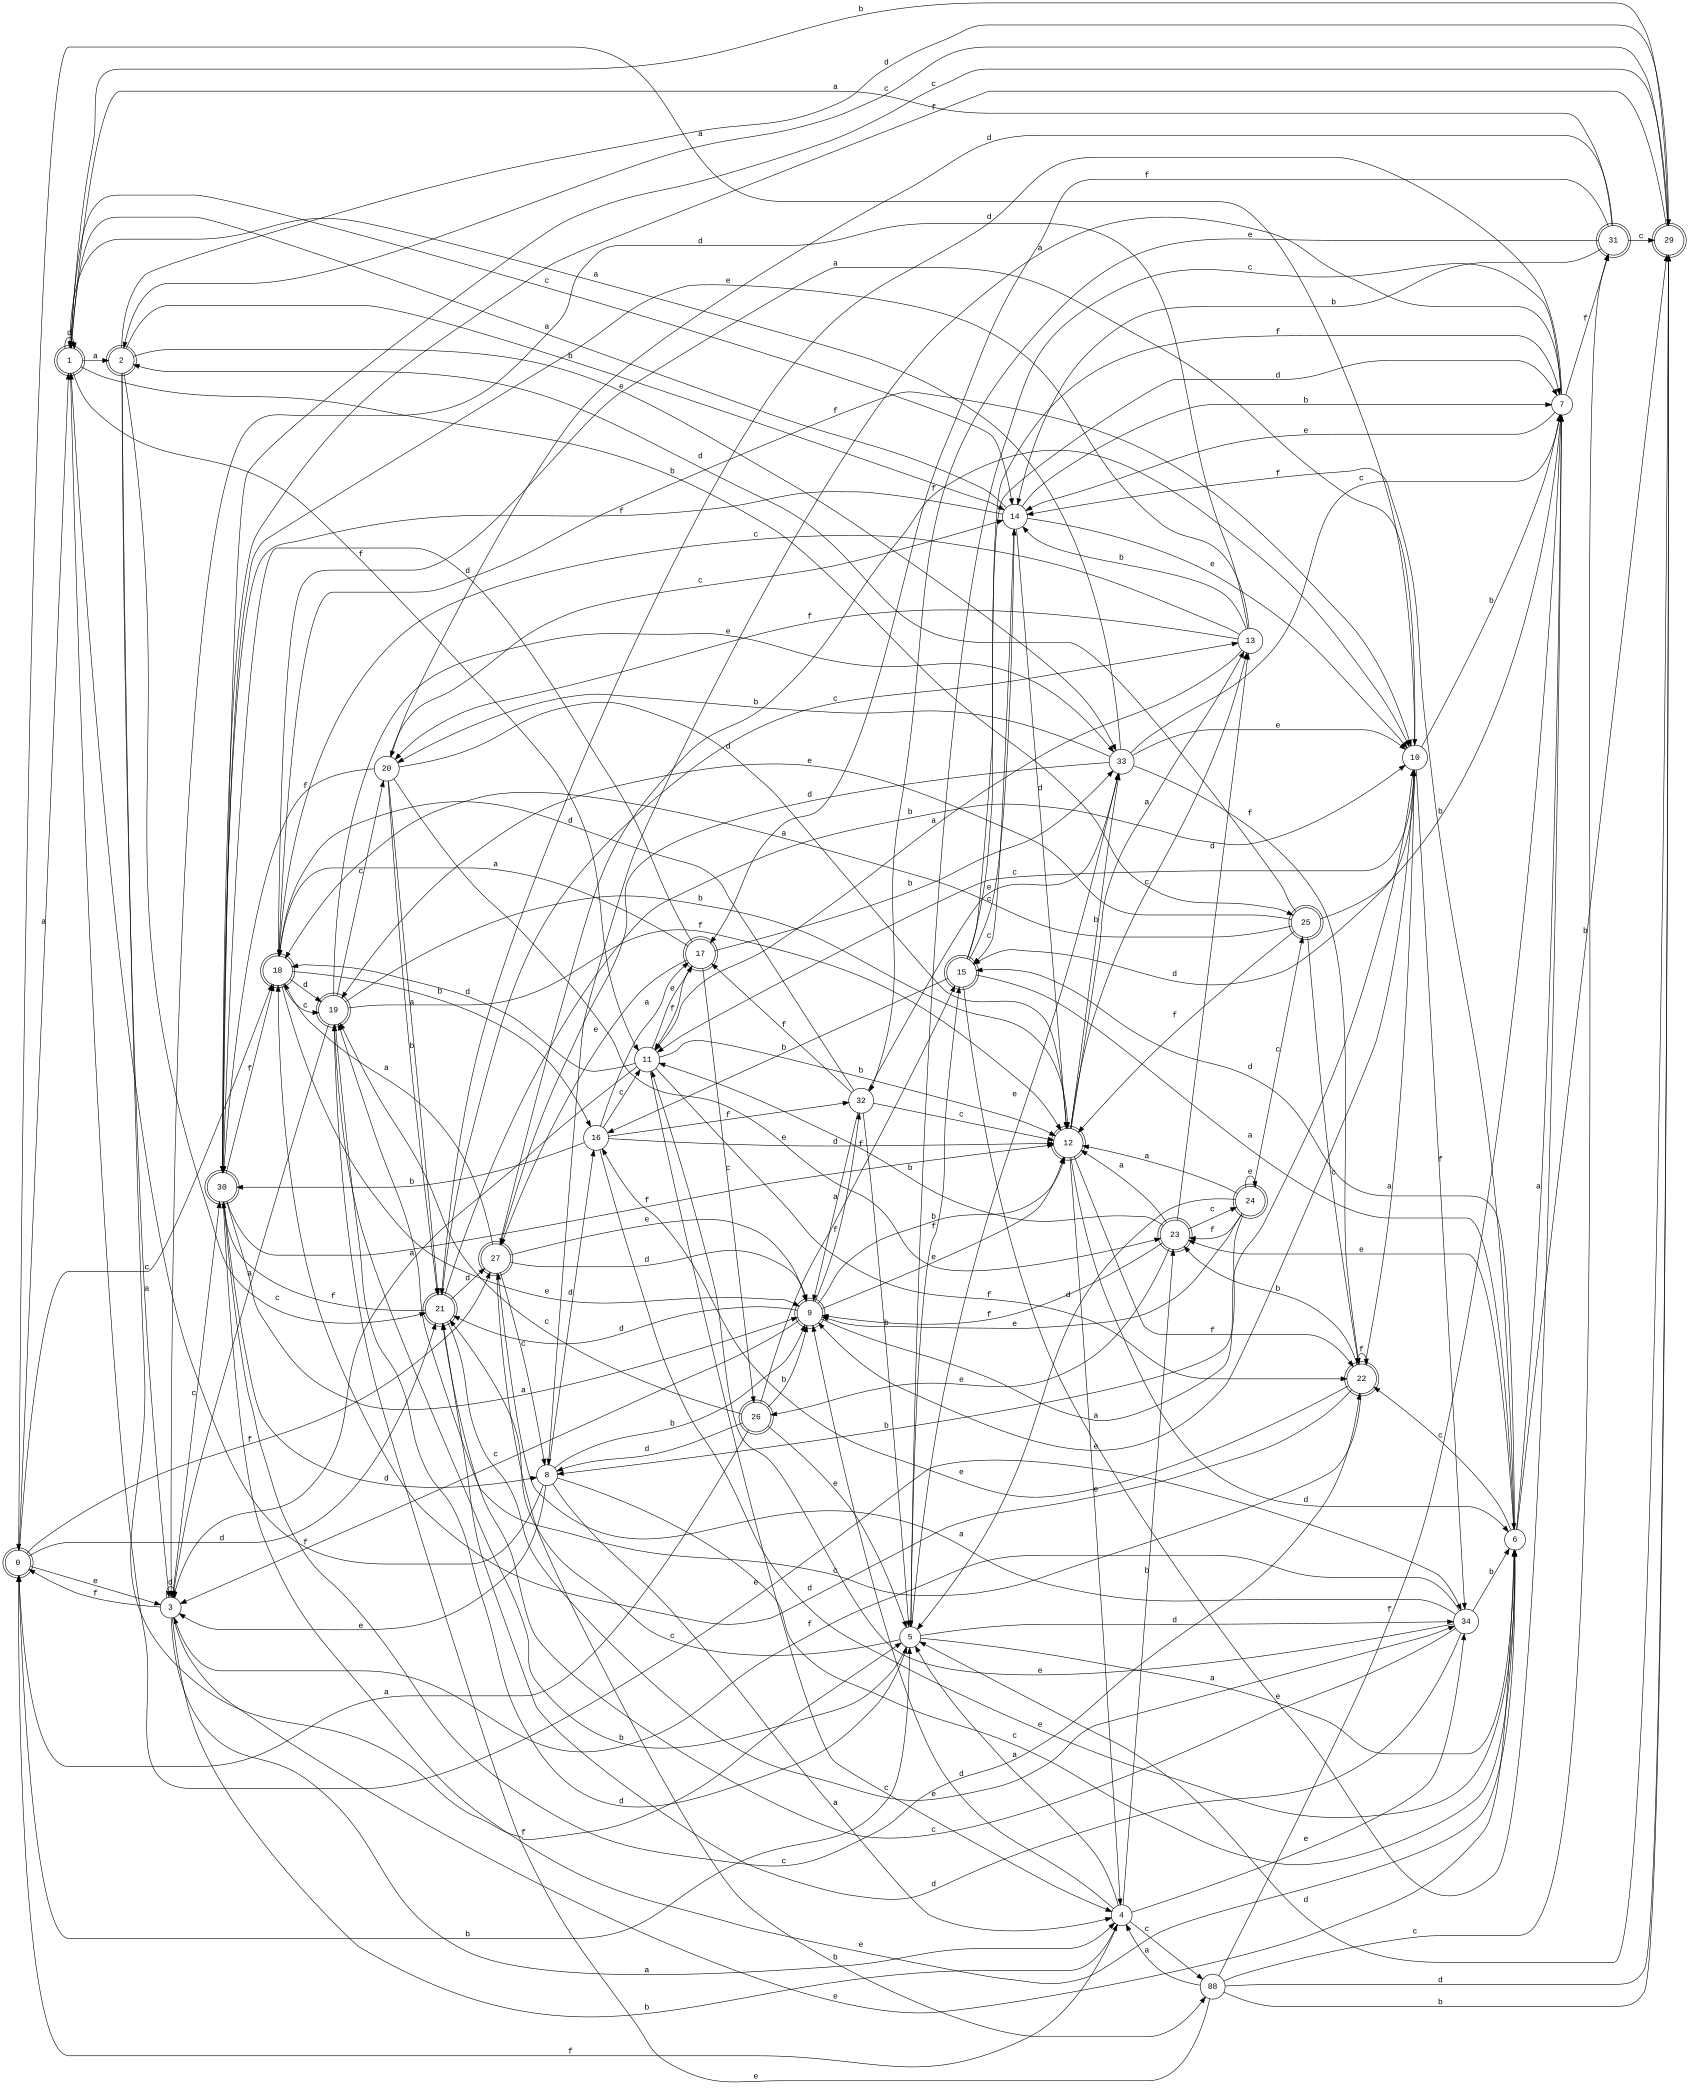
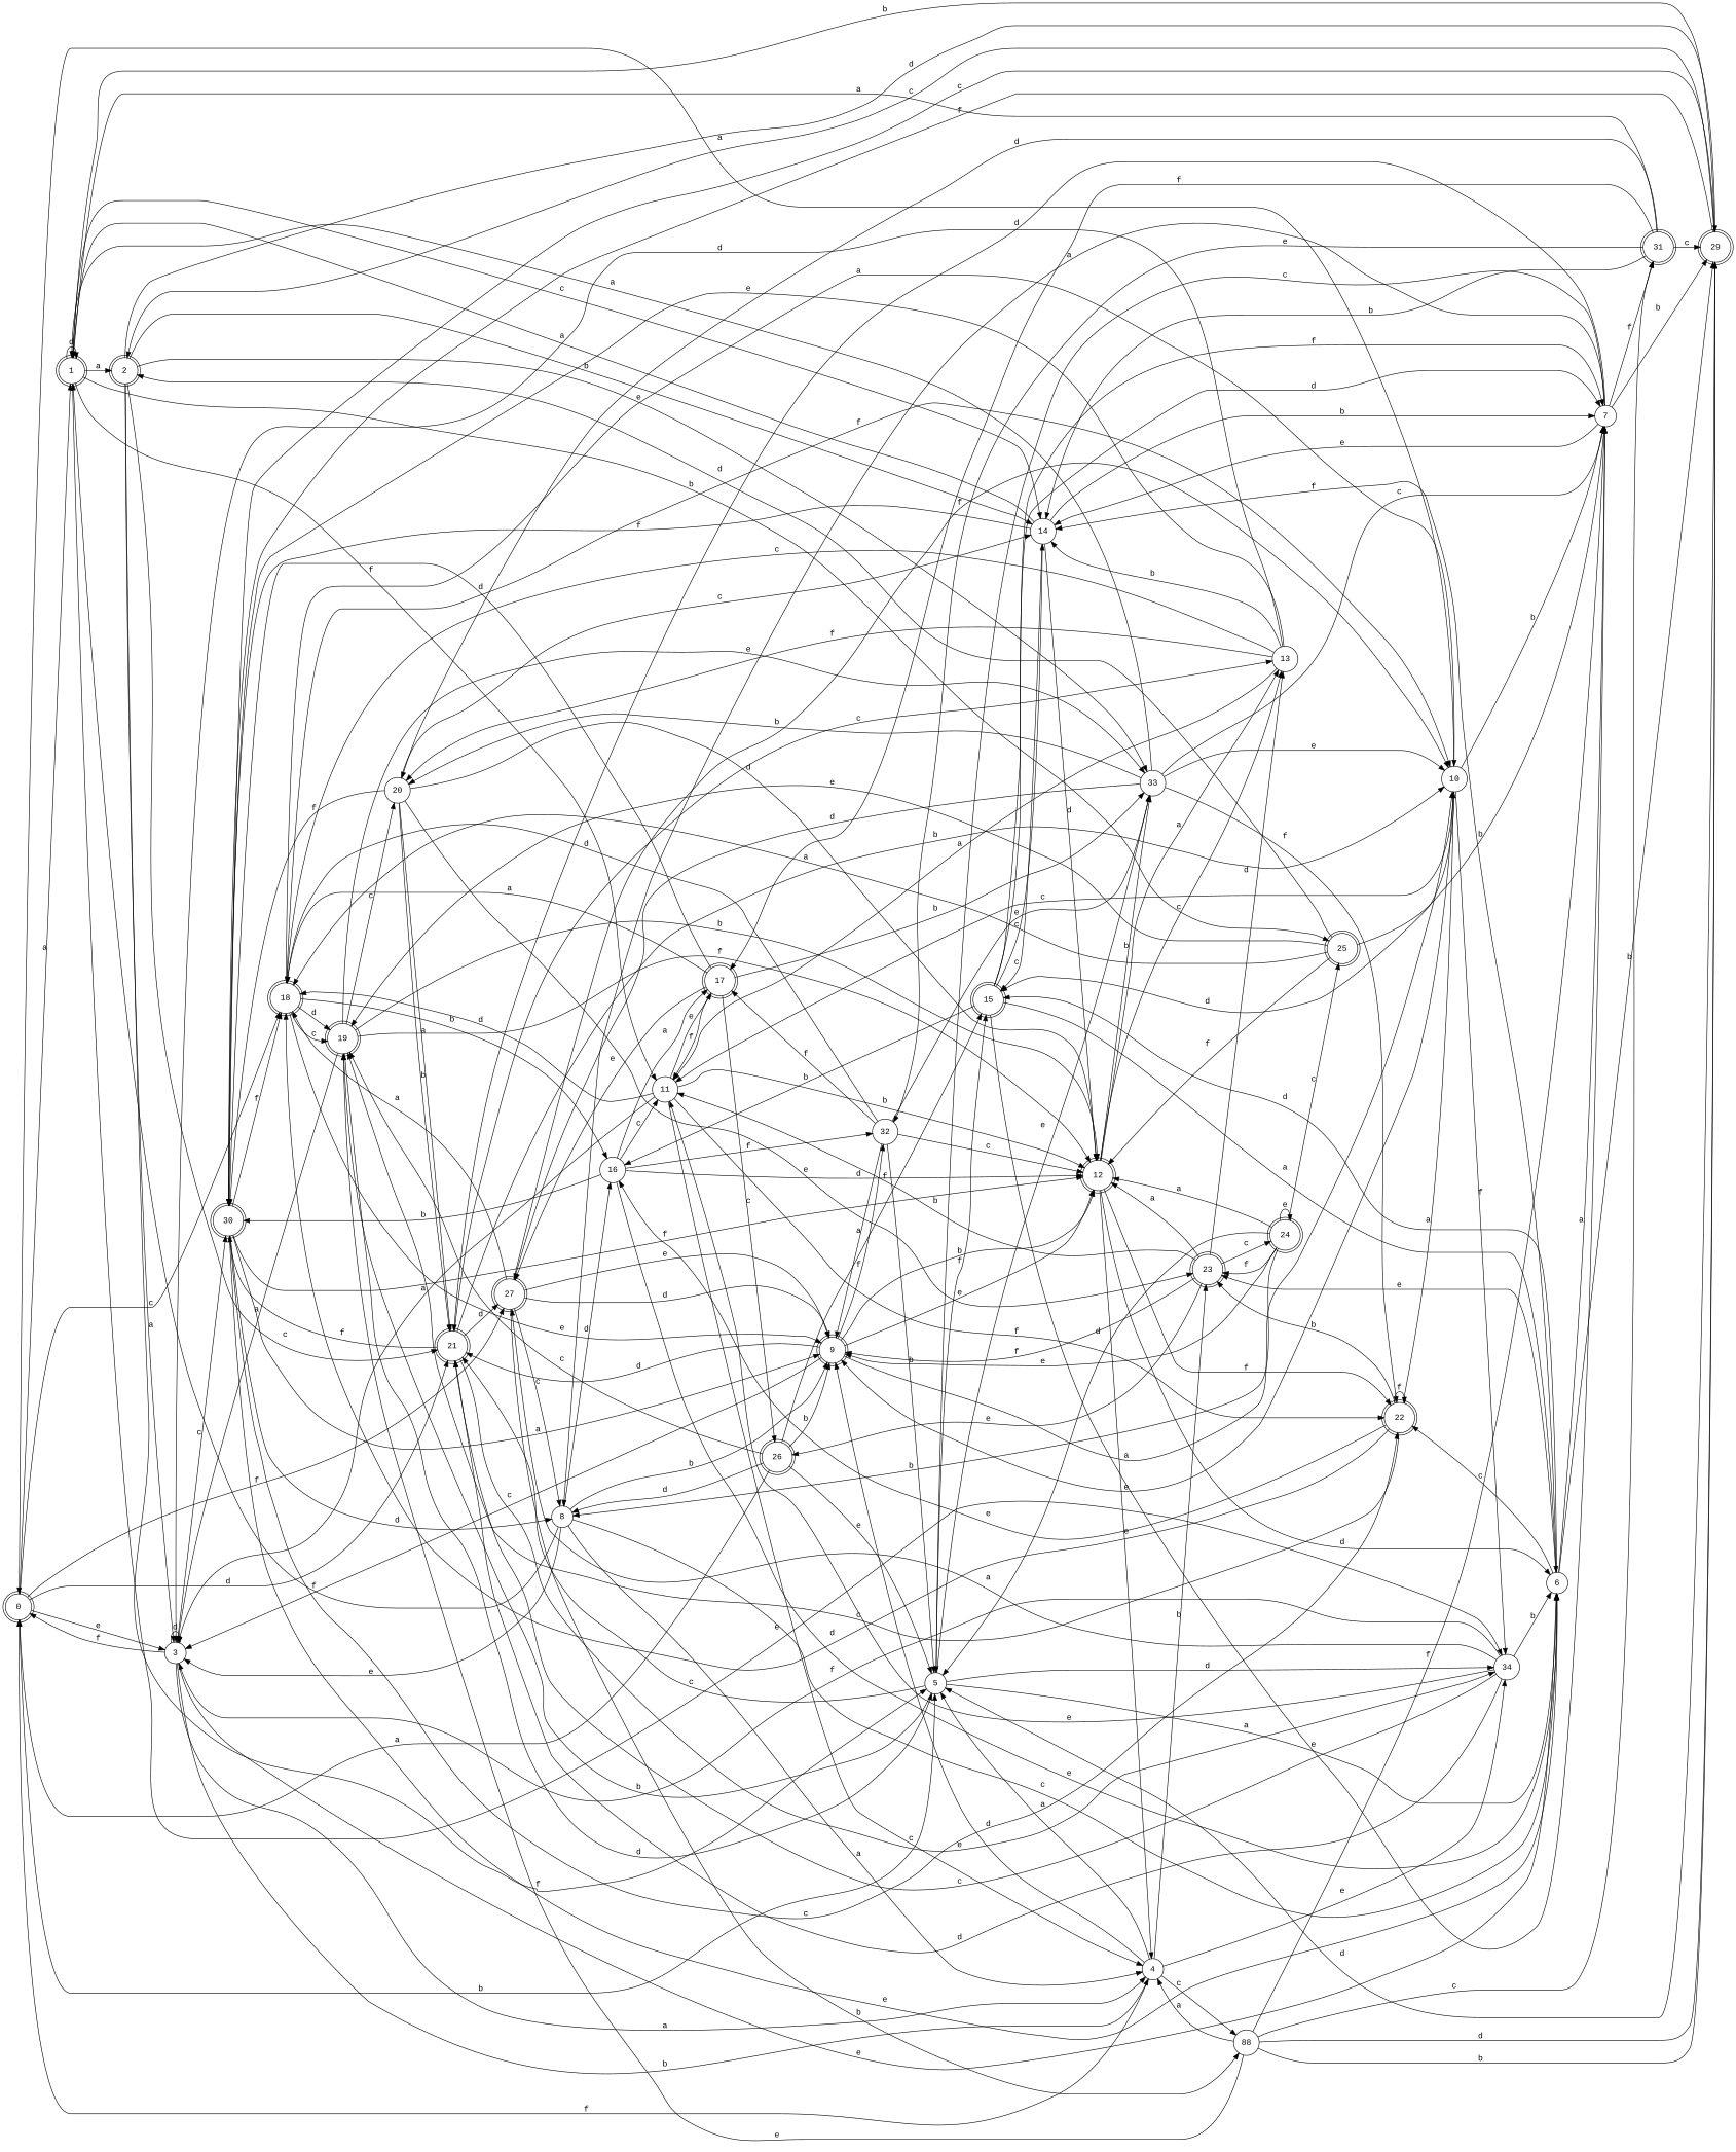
  digraph {
    fontname="Liberation Mono"
    rankdir=LR
    node [color=black fillcolor=white fontname="Liberation Mono" shape=doublecircle style="rounded,filled"]
    edge [fontname="Liberation Mono"]
    n1 [label=0]
    n2 [label=1]
    n3 [label=3 shape=circle style=filled]
    n4 [label=5 shape=circle style=filled]
    n5 [label=18]
    n6 [label=21]
    n7 [label=27]
    n8 [label=2]
    n9 [label=11 shape=circle style=filled]
    n10 [label=14 shape=circle style=filled]
    n11 [label=25]
    n12 [label=34 shape=circle style=filled]
    n13 [label=4 shape=circle style=filled]
    n14 [label=6 shape=circle style=filled]
    n15 [label=30]
    n16 [label=33 shape=circle style=filled]
    n17 [label=15]
    n18 [label=19]
    n19 [label=9]
    n20 [label=16 shape=circle style=filled]
    n21 [label=10 shape=circle style=filled]
    n22 [label=13 shape=circle style=filled]
    n23 [label=88 shape=circle style=filled]
    n24 [label=8 shape=circle style=filled]
    n25 [label=29]
    n26 [label=22]
    n27 [label=12]
    n28 [label=17]
    n29 [label=7 shape=circle style=filled]
    n30 [label=20 shape=circle style=filled]
    n31 [label=23]
    n32 [label=32 shape=circle style=filled]
    n33 [label=26]
    n34 [label=24]
    n35 [label=31]
    n1 -> n2 [label=a]
    n1 -> n3 [label=e]
    n1 -> n4 [label=b]
    n1 -> n5 [label=c]
    n1 -> n6 [label=d]
    n1 -> n7 [label=f]
    n2 -> n2 [label=d]
    n2 -> n8 [label=a]
    n2 -> n9 [label=f]
    n2 -> n10 [label=c]
    n2 -> n11 [label=b]
    n2 -> n12 [label=e]
    n3 -> n1 [label=f]
    n3 -> n3 [label=d]
    n3 -> n13 [label=a]
    n3 -> n13 [label=b]
    n3 -> n14 [label=e]
    n3 -> n15 [label=c]
    n4 -> n6 [label=c]
    n4 -> n12 [label=d]
    n4 -> n14 [label=a]
    n4 -> n16 [label=e]
    n4 -> n17 [label=f]
    n4 -> n18 [label=b]
    n5 -> n18 [label=c]
    n5 -> n18 [label=d]
    n5 -> n19 [label=e]
    n5 -> n20 [label=b]
    n5 -> n21 [label=a]
    n5 -> n21 [label=f]
    n6 -> n7 [label=d]
    n6 -> n12 [label=e]
    n6 -> n15 [label=f]
    n6 -> n21 [label=b]
    n6 -> n22 [label=c]
    n7 -> n5 [label=a]
    n7 -> n19 [label=d]
    n7 -> n19 [label=e]
    n7 -> n21 [label=f]
    n7 -> n23 [label=b]
    n7 -> n24 [label=c]
    n8 -> n3 [label=a]
    n8 -> n4 [label=f]
    n8 -> n6 [label=c]
    n8 -> n10 [label=b]
    n8 -> n16 [label=e]
    n8 -> n25 [label=d]
    n9 -> n3 [label=a]
    n9 -> n5 [label=d]
    n9 -> n13 [label=c]
    n9 -> n26 [label=f]
    n9 -> n27 [label=b]
    n9 -> n28 [label=e]
    n10 -> n2 [label=a]
    n10 -> n15 [label=f]
    n10 -> n17 [label=c]
-   n10 -> n21 [label=e]
    n10 -> n27 [label=d]
    n10 -> n29 [label=b]
    n11 -> n5 [label=a]
    n11 -> n8 [label=d]
    n11 -> n18 [label=e]
-   n11 -> n26 [label=c]
    n11 -> n27 [label=f]
    n11 -> n29 [label=b]
    n12 -> n3 [label=f]
    n12 -> n6 [label=c]
    n12 -> n6 [label=d]
    n12 -> n7 [label=a]
    n12 -> n9 [label=e]
    n12 -> n14 [label=b]
    n13 -> n1 [label=f]
    n13 -> n4 [label=a]
    n13 -> n12 [label=e]
    n13 -> n19 [label=d]
    n13 -> n23 [label=c]
    n13 -> n31 [label=b]
    n14 -> n10 [label=f]
    n14 -> n17 [label=d]
    n14 -> n25 [label=b]
    n14 -> n26 [label=c]
    n14 -> n29 [label=a]
    n14 -> n31 [label=e]
    n15 -> n5 [label=f]
    n15 -> n14 [label=e]
    n15 -> n19 [label=a]
    n15 -> n24 [label=d]
    n15 -> n26 [label=c]
    n15 -> n27 [label=f]
    n16 -> n2 [label=a]
    n16 -> n7 [label=d]
    n16 -> n21 [label=e]
    n16 -> n26 [label=f]
    n16 -> n29 [label=c]
    n16 -> n30 [label=b]
    n17 -> n10 [label=c]
    n17 -> n14 [label=a]
    n17 -> n20 [label=b]
    n17 -> n29 [label=d]
    n17 -> n29 [label=e]
    n17 -> n29 [label=f]
    n18 -> n3 [label=a]
    n18 -> n4 [label=d]
    n18 -> n16 [label=e]
    n18 -> n27 [label=b]
    n18 -> n27 [label=f]
    n18 -> n30 [label=c]
    n19 -> n3 [label=c]
    n19 -> n6 [label=d]
    n19 -> n21 [label=a]
    n19 -> n27 [label=b]
    n19 -> n27 [label=e]
    n19 -> n32 [label=f]
    n20 -> n9 [label=c]
    n20 -> n14 [label=e]
    n20 -> n15 [label=b]
    n20 -> n27 [label=d]
    n20 -> n28 [label=a]
    n20 -> n32 [label=f]
    n21 -> n1 [label=a]
    n21 -> n9 [label=c]
    n21 -> n12 [label=f]
    n21 -> n17 [label=d]
    n21 -> n19 [label=e]
    n21 -> n29 [label=b]
    n22 -> n3 [label=d]
    n22 -> n5 [label=c]
    n22 -> n9 [label=a]
    n22 -> n10 [label=b]
    n22 -> n15 [label=e]
    n22 -> n30 [label=f]
    n23 -> n13 [label=a]
    n23 -> n18 [label=e]
    n23 -> n25 [label=b]
    n23 -> n25 [label=d]
    n23 -> n29 [label=f]
    n23 -> n35 [label=c]
    n24 -> n2 [label=f]
    n24 -> n3 [label=e]
    n24 -> n13 [label=a]
    n24 -> n14 [label=c]
    n24 -> n19 [label=b]
    n24 -> n20 [label=d]
    n25 -> n2 [label=b]
    n25 -> n4 [label=d]
    n25 -> n8 [label=c]
    n25 -> n15 [label=c]
    n25 -> n15 [label=f]
    n26 -> n5 [label=d]
    n26 -> n18 [label=c]
    n26 -> n20 [label=e]
    n26 -> n21 [label=a]
    n26 -> n26 [label=f]
    n26 -> n31 [label=b]
    n27 -> n13 [label=e]
    n27 -> n14 [label=d]
    n27 -> n16 [label=b]
    n27 -> n22 [label=a]
    n27 -> n22 [label=c]
    n27 -> n26 [label=f]
    n28 -> n5 [label=a]
    n28 -> n7 [label=e]
    n28 -> n9 [label=f]
    n28 -> n15 [label=d]
    n28 -> n16 [label=b]
    n28 -> n33 [label=c]
    n29 -> n4 [label=c]
    n29 -> n6 [label=d]
    n29 -> n10 [label=e]
    n29 -> n24 [label=a]
+   n29 -> n25 [label=b]
    n29 -> n35 [label=f]
    n30 -> n6 [label=a]
    n30 -> n6 [label=b]
    n30 -> n10 [label=c]
    n30 -> n15 [label=f]
    n30 -> n27 [label=d]
    n30 -> n31 [label=e]
    n31 -> n9 [label=b]
    n31 -> n19 [label=f]
    n31 -> n22 [label=d]
    n31 -> n27 [label=a]
    n31 -> n33 [label=e]
    n31 -> n34 [label=c]
    n32 -> n4 [label=b]
    n32 -> n5 [label=d]
    n32 -> n16 [label=e]
    n32 -> n19 [label=a]
    n32 -> n27 [label=c]
    n32 -> n28 [label=f]
    n33 -> n1 [label=a]
    n33 -> n4 [label=e]
    n33 -> n17 [label=f]
    n33 -> n18 [label=c]
    n33 -> n19 [label=b]
    n33 -> n24 [label=d]
    n34 -> n4 [label=d]
    n34 -> n11 [label=c]
    n34 -> n19 [label=e]
    n34 -> n24 [label=b]
    n34 -> n27 [label=a]
    n34 -> n31 [label=f]
    n34 -> n34 [label=e]
    n35 -> n2 [label=a]
    n35 -> n10 [label=b]
    n35 -> n25 [label=c]
    n35 -> n28 [label=f]
    n35 -> n30 [label=d]
    n35 -> n32 [label=e]
  }
